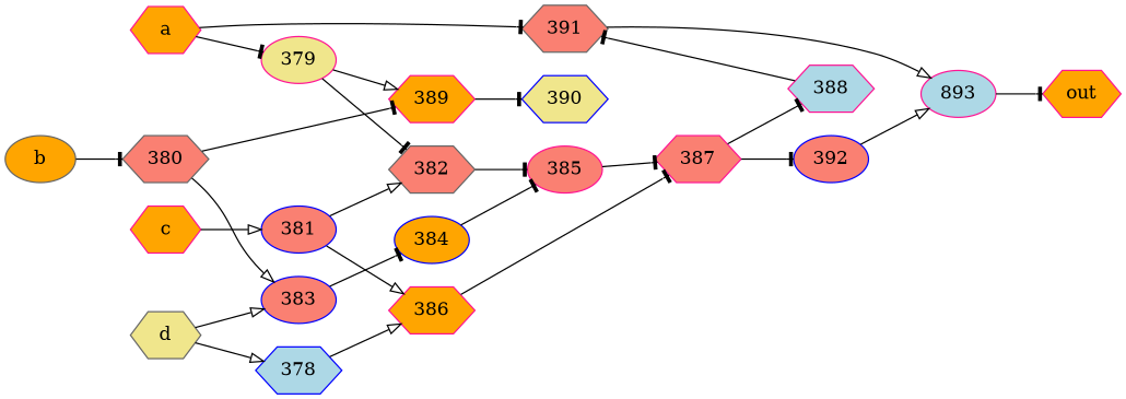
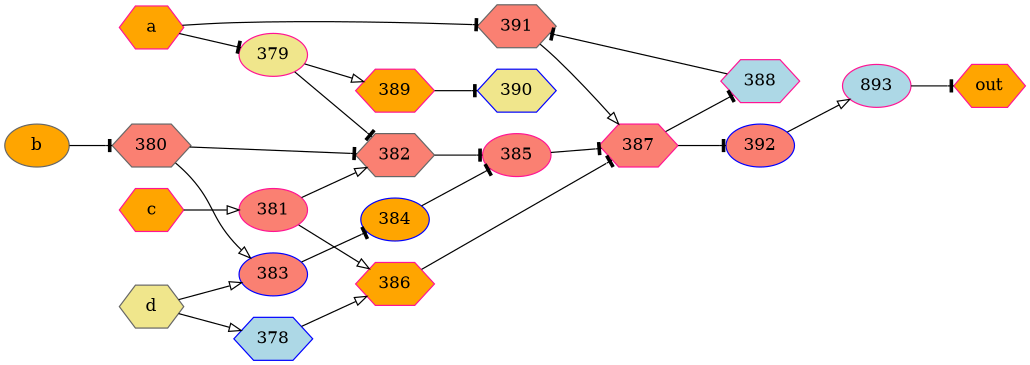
  strict digraph {
    rankdir=LR
    node [color=deeppink fillcolor=salmon shape=hexagon style=filled]
    edge [arrowhead=tee]
    n1 [fillcolor=lightblue label=893 shape=ellipse]
    out [fillcolor=orange]
    a [fillcolor=orange]
    379 [fillcolor=khaki shape=ellipse]
    391 [color=gray40]
    382 [color=gray40]
    389 [fillcolor=orange]
    385 [shape=ellipse]
    390 [color=blue fillcolor=khaki]
    387
    392 [color=blue shape=ellipse]
    388 [fillcolor=lightblue]
    b [color=gray40 fillcolor=orange shape=ellipse]
    380 [color=gray40]
    383 [color=blue shape=ellipse]
    384 [color=blue fillcolor=orange shape=ellipse]
    c [fillcolor=orange]
-   381 [color=blue shape=ellipse]
+   381 [shape=ellipse]
    386 [fillcolor=orange]
    d [color=gray40 fillcolor=khaki]
    378 [color=blue fillcolor=lightblue]
    n1 -> out
    a -> 379
    a -> 391
    379 -> 382
    379 -> 389 [arrowhead=onormal]
-   391 -> n1 [arrowhead=onormal]
+   391 -> 387 [arrowhead=onormal]
    382 -> 385
    389 -> 390
    385 -> 387
    387 -> 392
    387 -> 388
    392 -> n1 [arrowhead=onormal]
    388 -> 391
    b -> 380
-   380 -> 389
+   380 -> 382
    380 -> 383 [arrowhead=onormal]
    383 -> 384
    384 -> 385
    c -> 381 [arrowhead=onormal]
    381 -> 382 [arrowhead=onormal]
    381 -> 386 [arrowhead=onormal]
    386 -> 387
    d -> 383 [arrowhead=onormal]
    d -> 378 [arrowhead=onormal]
    378 -> 386 [arrowhead=onormal]
  }
